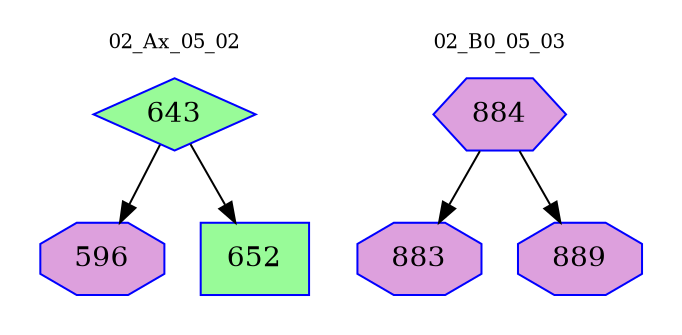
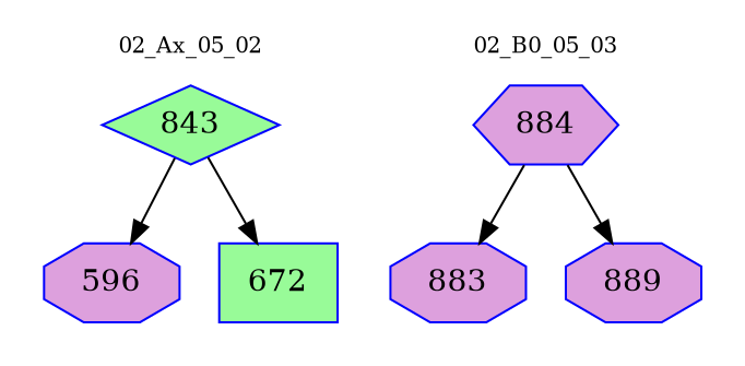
  digraph {
    node [color=blue fillcolor=plum shape=octagon style=filled]
    edge [color=black]
-   n1 [fillcolor=palegreen label=643 shape=diamond]
+   n1 [fillcolor=palegreen label=843 shape=diamond]
    n2 [label=596]
-   n3 [fillcolor=palegreen label=652 shape=box]
+   n3 [fillcolor=palegreen label=672 shape=box]
    n4 [label=884 shape=hexagon]
    n5 [label=883]
    n6 [label=889]
    subgraph cluster_1 {
      color=white
      fontsize=10
      label="02_Ax_05_02"
      n1
      n2
      n3
    }
    subgraph cluster_2 {
      color=white
      fontsize=10
      label="02_B0_05_03"
      n4
      n5
      n6
    }
    n1 -> n2
    n1 -> n3
    n4 -> n5
    n4 -> n6
  }
